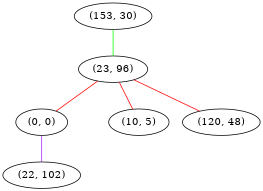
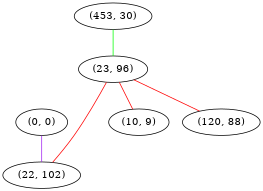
  graph {
    edge [color=red weight=1]
    "(0, 0)"
    "(22, 102)"
-   "(153, 30)"
+   "(153, 30)" [label="(453, 30)"]
    "(23, 96)"
-   "(10, 9)" [label="(10, 5)"]
-   "(120, 48)"
+   "(10, 9)"
+   "(120, 48)" [label="(120, 88)"]
    "(0, 0)" -- "(22, 102)" [color=purple weight=4]
    "(153, 30)" -- "(23, 96)" [color=green weight=2]
-   "(23, 96)" -- "(0, 0)"
+   "(23, 96)" -- "(22, 102)"
    "(23, 96)" -- "(10, 9)"
    "(23, 96)" -- "(120, 48)"
  }
